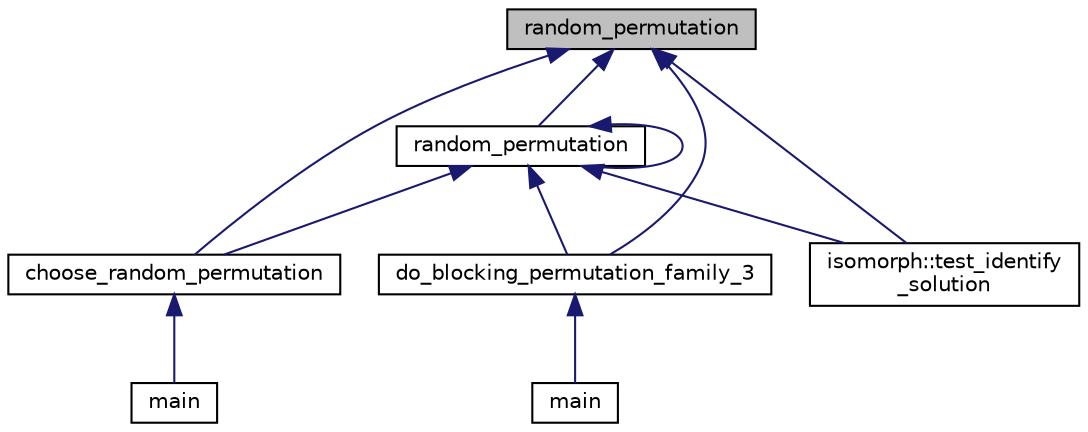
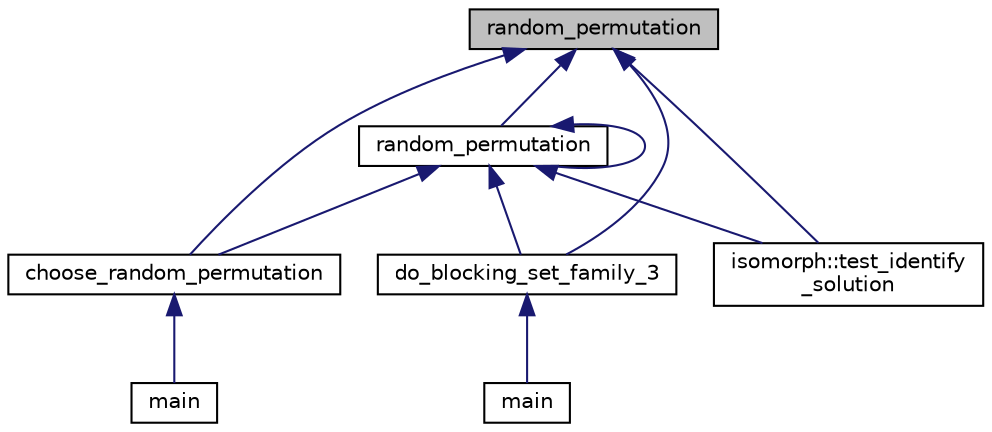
  digraph {
    rankdir=TB
    node [color=black fillcolor=white fontname=Helvetica fontsize=10 shape=record style=filled]
    edge [color=midnightblue dir=back fontname=Helvetica fontsize=10 labelfontname=Helvetica labelfontsize=10 style=solid]
    n1 [fillcolor=grey75 fontcolor=black height=0.2 label=random_permutation width=0.4]
    n2 [height=0.2 label=choose_random_permutation width=0.4]
    n3 [height=0.2 label=random_permutation width=0.4]
-   n4 [height=0.2 label=do_blocking_permutation_family_3 width=0.4]
+   n4 [height=0.2 label=do_blocking_set_family_3 width=0.4]
    n5 [height=0.2 label="isomorph::test_identify\l_solution" width=0.4]
    n6 [height=0.2 label=main width=0.4]
    n7 [height=0.2 label=main width=0.4]
    n1 -> n2
    n1 -> n3
    n1 -> n4
    n1 -> n5
    n2 -> n6
    n3 -> n2
    n3 -> n3
    n3 -> n4
    n3 -> n5
    n4 -> n7
  }
